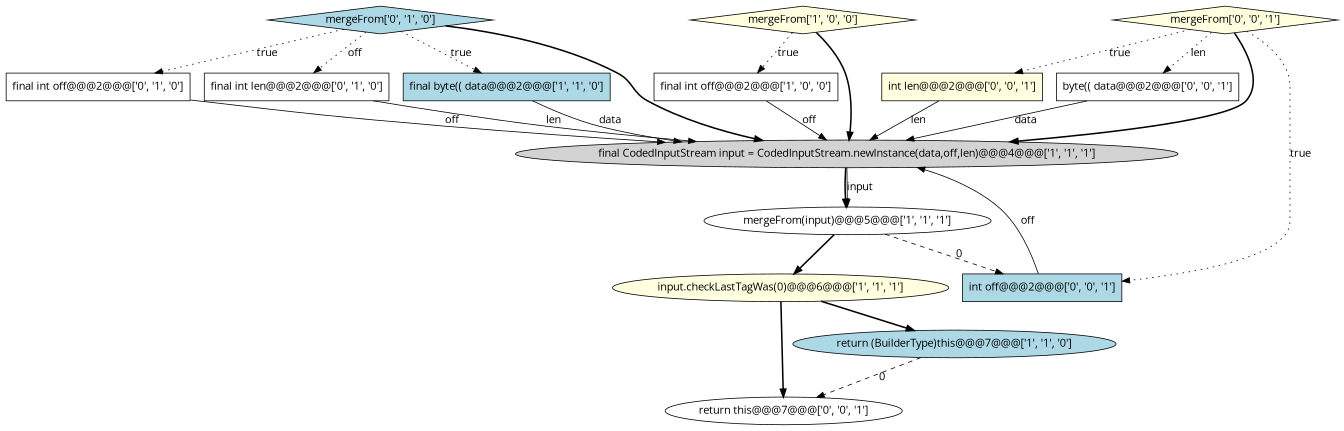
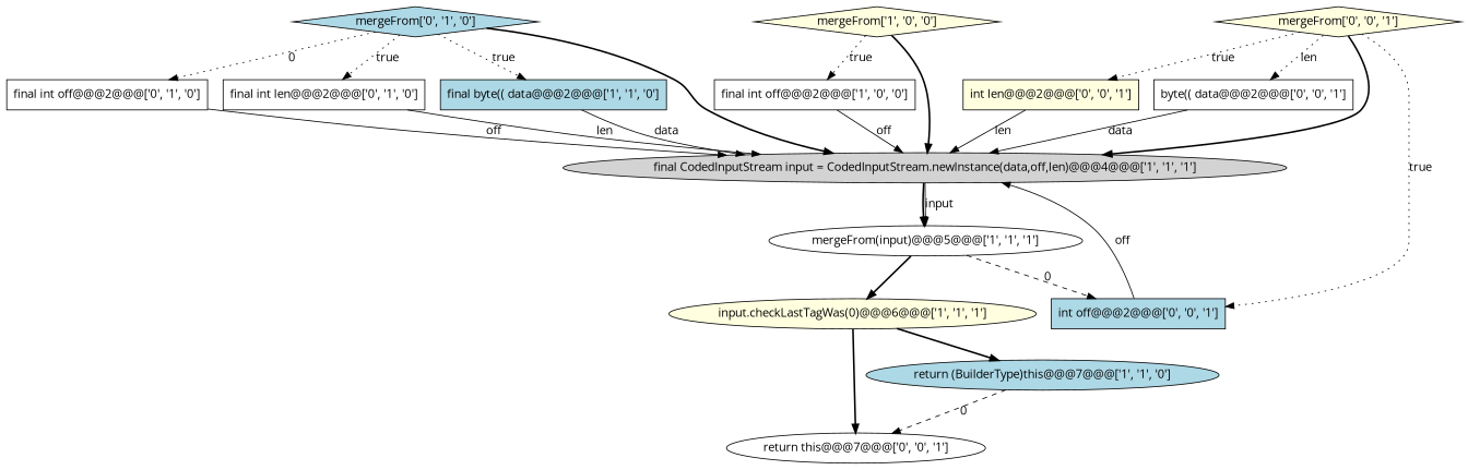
  digraph {
    fontname="Open Sans"
    node [fillcolor=white fontname="Open Sans" shape=box style=filled]
    edge [fontname="Open Sans" style=solid]
    n1 [fillcolor=lightyellow label="mergeFrom['1', '0', '0']" shape=diamond]
    n2 [fillcolor=lightgrey label="final CodedInputStream input = CodedInputStream.newInstance(data,off,len)@@@4@@@['1', '1', '1']" shape=ellipse]
    n3 [label="final int off@@@2@@@['1', '0', '0']"]
    n4 [fillcolor=lightblue label="final byte(( data@@@2@@@['1', '1', '0']"]
    n5 [label="mergeFrom(input)@@@5@@@['1', '1', '1']" shape=ellipse]
    n6 [fillcolor=lightblue label="int off@@@2@@@['0', '0', '1']"]
    n7 [fillcolor=lightyellow label="input.checkLastTagWas(0)@@@6@@@['1', '1', '1']" shape=ellipse]
    n8 [label="return this@@@7@@@['0', '0', '1']" shape=ellipse]
    n9 [fillcolor=lightblue label="return (BuilderType)this@@@7@@@['1', '1', '0']" shape=ellipse]
    n10 [fillcolor=lightblue label="mergeFrom['0', '1', '0']" shape=diamond]
    n11 [label="final int off@@@2@@@['0', '1', '0']"]
    n12 [label="final int len@@@2@@@['0', '1', '0']"]
    n13 [label="byte(( data@@@2@@@['0', '0', '1']"]
    n14 [fillcolor=lightyellow label="mergeFrom['0', '0', '1']" shape=diamond]
    n15 [fillcolor=lightyellow label="int len@@@2@@@['0', '0', '1']"]
    n1 -> n2 [style=bold]
    n1 -> n3 [label=true style=dotted]
    n2 -> n5 [style=bold]
    n2 -> n5 [label=input]
    n3 -> n2 [label=off]
    n4 -> n2 [label=data]
    n5 -> n6 [label=0 style=dashed]
    n5 -> n7 [style=bold]
    n6 -> n2 [label=off]
    n7 -> n8 [style=bold]
    n7 -> n9 [style=bold]
    n9 -> n8 [label=0 style=dashed]
    n10 -> n2 [style=bold]
    n10 -> n4 [label=true style=dotted]
-   n10 -> n11 [label=true style=dotted]
-   n10 -> n12 [label=off style=dotted]
+   n10 -> n11 [label=0 style=dotted]
+   n10 -> n12 [label=true style=dotted]
    n11 -> n2 [label=off]
    n12 -> n2 [label=len]
    n13 -> n2 [label=data]
    n14 -> n2 [style=bold]
    n14 -> n6 [label=true style=dotted]
    n14 -> n13 [label=len style=dotted]
    n14 -> n15 [label=true style=dotted]
    n15 -> n2 [label=len]
  }
